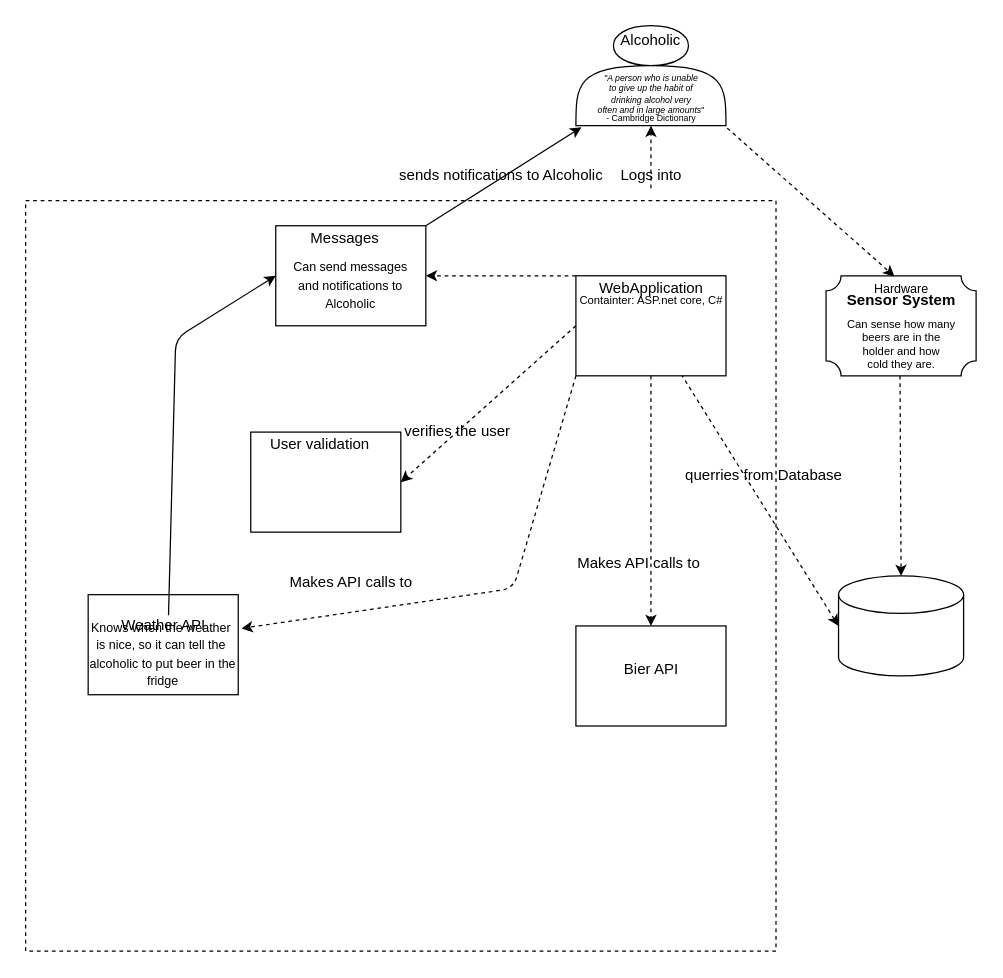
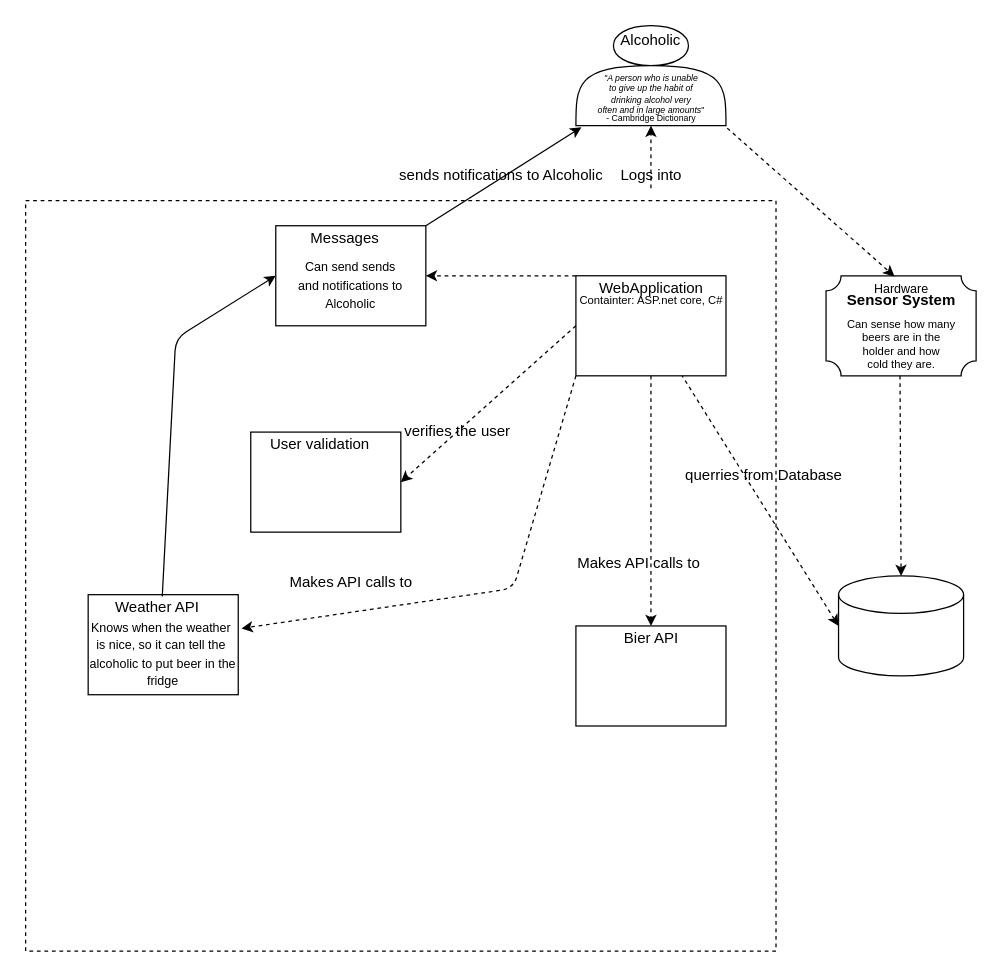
  <mxCell id="0" />
  <mxCell id="1" parent="0" />
  <mxCell id="2" value="" style="whiteSpace=wrap;html=1;aspect=fixed;fontSize=12;dashed=1;fillColor=none;" vertex="1" parent="1"><mxGeometry x="20" y="160" width="600" height="600" as="geometry" /></mxCell>
  <mxCell id="3" value="&lt;div&gt;Alcoholic&lt;/div&gt;&lt;div&gt;&lt;br&gt;&lt;/div&gt;&lt;div&gt;&lt;br&gt;&lt;/div&gt;&lt;div&gt;&lt;br&gt;&lt;/div&gt;&lt;div&gt;&lt;br&gt;&lt;/div&gt;" style="shape=actor;whiteSpace=wrap;html=1;" vertex="1" parent="1"><mxGeometry x="460" y="20" width="120" height="80" as="geometry" /></mxCell>
  <mxCell id="4" value="&lt;div style=&quot;font-size: 7px;&quot;&gt;&lt;i style=&quot;font-size: 7px;&quot;&gt;&quot;A person who is unable&lt;/i&gt;&lt;/div&gt;&lt;div style=&quot;font-size: 7px;&quot;&gt;&lt;i style=&quot;font-size: 7px;&quot;&gt;to give up the habit of &lt;br style=&quot;font-size: 7px;&quot;&gt;&lt;/i&gt;&lt;/div&gt;&lt;div style=&quot;font-size: 7px;&quot;&gt;&lt;i style=&quot;font-size: 7px;&quot;&gt;drinking alcohol very &lt;br style=&quot;font-size: 7px;&quot;&gt;&lt;/i&gt;&lt;/div&gt;&lt;div style=&quot;font-size: 7px;&quot;&gt;&lt;i style=&quot;font-size: 7px;&quot;&gt;often and in large amounts&lt;/i&gt;&quot;&lt;/div&gt;" style="text;html=1;align=center;verticalAlign=middle;resizable=0;points=[];autosize=1;fontSize=7;" vertex="1" parent="1"><mxGeometry x="470" y="55" width="100" height="40" as="geometry" /></mxCell>
  <mxCell id="5" value="- Cambridge Dictionary" style="text;html=1;align=center;verticalAlign=middle;resizable=0;points=[];autosize=1;fontSize=7;" vertex="1" parent="1"><mxGeometry x="475" y="90" width="90" height="10" as="geometry" /></mxCell>
  <mxCell id="6" value="" style="rounded=0;whiteSpace=wrap;html=1;" vertex="1" parent="1"><mxGeometry x="460" y="220" width="120" height="80" as="geometry" /></mxCell>
  <mxCell id="7" value="WebApplication" style="text;html=1;align=center;verticalAlign=middle;resizable=0;points=[];autosize=1;" vertex="1" parent="1"><mxGeometry x="470" y="220" width="100" height="20" as="geometry" /></mxCell>
  <mxCell id="8" value="&lt;font style=&quot;font-size: 9px;&quot;&gt;Containter: ASP.net core, C#&lt;/font&gt;" style="text;html=1;align=center;verticalAlign=middle;resizable=0;points=[];autosize=1;fontSize=9;" vertex="1" parent="1"><mxGeometry x="455" y="230" width="130" height="20" as="geometry" /></mxCell>
  <mxCell id="9" value="" style="verticalLabelPosition=bottom;verticalAlign=top;html=1;shape=mxgraph.basic.plaque;dx=6;" vertex="1" parent="1"><mxGeometry x="660" y="220" width="120" height="80" as="geometry" /></mxCell>
  <mxCell id="10" value="Hardware" style="text;html=1;align=center;verticalAlign=middle;resizable=0;points=[];autosize=1;fontSize=10;" vertex="1" parent="1"><mxGeometry x="690" y="220" width="60" height="20" as="geometry" /></mxCell>
  <mxCell id="11" value="&lt;div style=&quot;font-size: 9px&quot;&gt;&lt;font style=&quot;font-size: 9px&quot;&gt;Can sense how many &lt;br&gt;&lt;/font&gt;&lt;/div&gt;&lt;div style=&quot;font-size: 9px&quot;&gt;&lt;font style=&quot;font-size: 9px&quot;&gt;beers are in the &lt;br&gt;&lt;/font&gt;&lt;/div&gt;&lt;div style=&quot;font-size: 9px&quot;&gt;&lt;font style=&quot;font-size: 9px&quot;&gt;holder and how&lt;/font&gt;&lt;/div&gt;&lt;div style=&quot;font-size: 9px&quot;&gt;&lt;font style=&quot;font-size: 9px&quot;&gt; cold they are.&lt;/font&gt;&lt;/div&gt;" style="text;html=1;align=center;verticalAlign=middle;resizable=0;points=[];autosize=1;fontSize=10;" vertex="1" parent="1"><mxGeometry x="670" y="250" width="100" height="50" as="geometry" /></mxCell>
  <mxCell id="12" value="&lt;b&gt;Sensor System&lt;/b&gt;" style="text;html=1;align=center;verticalAlign=middle;resizable=0;points=[];autosize=1;" vertex="1" parent="1"><mxGeometry x="670" y="230" width="100" height="20" as="geometry" /></mxCell>
  <mxCell id="13" value="" style="rounded=0;whiteSpace=wrap;html=1;" vertex="1" parent="1"><mxGeometry x="460" y="500" width="120" height="80" as="geometry" /></mxCell>
- <mxCell id="14" value="Bier API" style="text;html=1;align=center;verticalAlign=middle;resizable=0;points=[];autosize=1;fontSize=12;" vertex="1" parent="1"><mxGeometry x="490" y="525" width="60" height="20" as="geometry" /></mxCell>
+ <mxCell id="14" value="Bier API" style="text;html=1;align=center;verticalAlign=middle;resizable=0;points=[];autosize=1;fontSize=12;" vertex="1" parent="1"><mxGeometry x="490" y="500" width="60" height="20" as="geometry" /></mxCell>
  <mxCell id="15" value="&lt;font size=&quot;1&quot;&gt;&lt;br&gt;Knows when the weather&amp;nbsp;&lt;br&gt;is nice, so it can tell the&amp;nbsp;&lt;br&gt;alcoholic to put beer in the fridge&lt;br&gt;&lt;/font&gt;" style="rounded=0;whiteSpace=wrap;html=1;" vertex="1" parent="1"><mxGeometry x="70" y="475" width="120" height="80" as="geometry" /></mxCell>
- <mxCell id="16" value="Weather API" style="text;html=1;align=center;verticalAlign=middle;resizable=0;points=[];autosize=1;fontSize=12;" vertex="1" parent="1"><mxGeometry x="90" y="490" width="80" height="20" as="geometry" /></mxCell>
- <mxCell id="17" value="&lt;font style=&quot;font-size: 10px&quot;&gt;&lt;br&gt;Can send messages&lt;br&gt;and notifications to Alcoholic&lt;/font&gt;" style="rounded=0;whiteSpace=wrap;html=1;" vertex="1" parent="1"><mxGeometry x="220" y="180" width="120" height="80" as="geometry" /></mxCell>
+ <mxCell id="16" value="Weather API" style="text;html=1;align=center;verticalAlign=middle;resizable=0;points=[];autosize=1;fontSize=12;" vertex="1" parent="1"><mxGeometry x="85" y="475" width="80" height="20" as="geometry" /></mxCell>
+ <mxCell id="17" value="&lt;font style=&quot;font-size: 10px&quot;&gt;&lt;br&gt;Can send sends&lt;br&gt;and notifications to Alcoholic&lt;/font&gt;" style="rounded=0;whiteSpace=wrap;html=1;" vertex="1" parent="1"><mxGeometry x="220" y="180" width="120" height="80" as="geometry" /></mxCell>
  <mxCell id="18" value="Messages" style="text;html=1;align=center;verticalAlign=middle;resizable=0;points=[];autosize=1;fontSize=12;" vertex="1" parent="1"><mxGeometry x="240" y="180" width="70" height="20" as="geometry" /></mxCell>
  <mxCell id="19" value="" style="shape=cylinder3;whiteSpace=wrap;html=1;boundedLbl=1;backgroundOutline=1;size=15;fontSize=12;" vertex="1" parent="1"><mxGeometry x="670" y="460" width="100" height="80" as="geometry" /></mxCell>
  <mxCell id="20" value="" style="rounded=0;whiteSpace=wrap;html=1;" vertex="1" parent="1"><mxGeometry x="200" y="345" width="120" height="80" as="geometry" /></mxCell>
  <mxCell id="21" value="User validation" style="text;html=1;align=center;verticalAlign=middle;resizable=0;points=[];autosize=1;fontSize=12;" vertex="1" parent="1"><mxGeometry x="210" y="345" width="90" height="20" as="geometry" /></mxCell>
  <mxCell id="22" value="" style="endArrow=classic;html=1;fontSize=12;dashed=1;exitX=0.5;exitY=1;exitDx=0;exitDy=0;exitPerimeter=0;" edge="1" parent="1" source="35" target="3"><mxGeometry width="50" height="50" relative="1" as="geometry"><mxPoint x="490" y="230" as="sourcePoint" /><mxPoint x="540" y="180" as="targetPoint" /></mxGeometry></mxCell>
  <mxCell id="23" value="" style="endArrow=classic;html=1;fontSize=12;dashed=1;exitX=0.5;exitY=1;exitDx=0;exitDy=0;exitPerimeter=0;entryX=0.5;entryY=0;entryDx=0;entryDy=0;entryPerimeter=0;" edge="1" parent="1" target="19"><mxGeometry width="50" height="50" relative="1" as="geometry"><mxPoint x="719.15" y="300" as="sourcePoint" /><mxPoint x="721" y="390" as="targetPoint" /></mxGeometry></mxCell>
  <mxCell id="24" value="" style="endArrow=none;html=1;fontSize=12;dashed=1;exitX=0;exitY=0.5;exitDx=0;exitDy=0;exitPerimeter=0;endFill=0;startArrow=classic;startFill=1;" edge="1" parent="1" source="19" target="6"><mxGeometry width="50" height="50" relative="1" as="geometry"><mxPoint x="550" y="130" as="sourcePoint" /><mxPoint x="551.7" y="250.56" as="targetPoint" /></mxGeometry></mxCell>
  <mxCell id="25" value="" style="endArrow=classic;html=1;fontSize=12;dashed=1;exitX=0;exitY=1;exitDx=0;exitDy=0;entryX=1.022;entryY=0.337;entryDx=0;entryDy=0;entryPerimeter=0;" edge="1" parent="1" source="6" target="15"><mxGeometry width="50" height="50" relative="1" as="geometry"><mxPoint x="510" y="300" as="sourcePoint" /><mxPoint x="511.7" y="420.56" as="targetPoint" /><Array as="points"><mxPoint x="410" y="470" /></Array></mxGeometry></mxCell>
  <mxCell id="26" value="" style="endArrow=classic;html=1;fontSize=12;dashed=1;exitX=0.5;exitY=1;exitDx=0;exitDy=0;entryX=0.5;entryY=0;entryDx=0;entryDy=0;" edge="1" parent="1" source="6" target="13"><mxGeometry width="50" height="50" relative="1" as="geometry"><mxPoint x="460" y="300" as="sourcePoint" /><mxPoint x="461.7" y="420.56" as="targetPoint" /></mxGeometry></mxCell>
  <mxCell id="27" value="" style="endArrow=classic;html=1;fontSize=12;dashed=1;exitX=0;exitY=0.5;exitDx=0;exitDy=0;entryX=1;entryY=0.5;entryDx=0;entryDy=0;" edge="1" parent="1" source="6" target="20"><mxGeometry width="50" height="50" relative="1" as="geometry"><mxPoint x="590" y="170" as="sourcePoint" /><mxPoint x="591.7" y="290.56" as="targetPoint" /></mxGeometry></mxCell>
  <mxCell id="28" value="" style="endArrow=classic;html=1;fontSize=12;dashed=1;exitX=0;exitY=0;exitDx=0;exitDy=0;entryX=1;entryY=0.5;entryDx=0;entryDy=0;" edge="1" parent="1" source="6" target="17"><mxGeometry width="50" height="50" relative="1" as="geometry"><mxPoint x="600" y="180" as="sourcePoint" /><mxPoint x="601.7" y="300.56" as="targetPoint" /></mxGeometry></mxCell>
  <mxCell id="29" value="" style="endArrow=classic;html=1;fontSize=12;dashed=1;exitX=1.008;exitY=1.024;exitDx=0;exitDy=0;exitPerimeter=0;entryX=0.413;entryY=0.028;entryDx=0;entryDy=0;entryPerimeter=0;" edge="1" parent="1" source="3" target="10"><mxGeometry width="50" height="50" relative="1" as="geometry"><mxPoint x="610" y="190" as="sourcePoint" /><mxPoint x="611.7" y="310.56" as="targetPoint" /></mxGeometry></mxCell>
  <mxCell id="30" value="" style="endArrow=classic;html=1;fontSize=12;dashed=0;exitX=1;exitY=0;exitDx=0;exitDy=0;entryX=0.037;entryY=1.016;entryDx=0;entryDy=0;entryPerimeter=0;" edge="1" parent="1" source="17" target="3"><mxGeometry width="50" height="50" relative="1" as="geometry"><mxPoint x="620" y="200" as="sourcePoint" /><mxPoint x="621.7" y="320.56" as="targetPoint" /></mxGeometry></mxCell>
  <mxCell id="31" value="querries from Database" style="text;html=1;align=center;verticalAlign=middle;resizable=0;points=[];autosize=1;fontSize=12;" vertex="1" parent="1"><mxGeometry x="540" y="370" width="140" height="20" as="geometry" /></mxCell>
  <mxCell id="32" value="Makes API calls to" style="text;html=1;align=center;verticalAlign=middle;resizable=0;points=[];autosize=1;fontSize=12;" vertex="1" parent="1"><mxGeometry x="455" y="440" width="110" height="20" as="geometry" /></mxCell>
  <mxCell id="33" value="Makes API calls to" style="text;html=1;align=center;verticalAlign=middle;resizable=0;points=[];autosize=1;fontSize=12;" vertex="1" parent="1"><mxGeometry x="225" y="455" width="110" height="20" as="geometry" /></mxCell>
  <mxCell id="34" value="sends notifications to Alcoholic" style="text;html=1;align=center;verticalAlign=middle;resizable=0;points=[];autosize=1;fontSize=12;" vertex="1" parent="1"><mxGeometry x="310" y="130" width="180" height="20" as="geometry" /></mxCell>
  <mxCell id="35" value="Logs into" style="text;html=1;align=center;verticalAlign=middle;resizable=0;points=[];autosize=1;fontSize=12;" vertex="1" parent="1"><mxGeometry x="490" y="130" width="60" height="20" as="geometry" /></mxCell>
  <mxCell id="36" value="" style="endArrow=none;html=1;fontSize=12;dashed=1;exitX=0.5;exitY=1;exitDx=0;exitDy=0;exitPerimeter=0;endFill=0;" edge="1" parent="1" source="5" target="3"><mxGeometry width="50" height="50" relative="1" as="geometry"><mxPoint x="520" y="100" as="sourcePoint" /><mxPoint x="521.7" y="220.56" as="targetPoint" /></mxGeometry></mxCell>
  <mxCell id="37" value="verifies the user" style="text;html=1;align=center;verticalAlign=middle;resizable=0;points=[];autosize=1;fontSize=12;" vertex="1" parent="1"><mxGeometry x="315" y="335" width="100" height="20" as="geometry" /></mxCell>
  <mxCell id="38" value="" style="endArrow=classic;html=1;fontSize=12;dashed=0;exitX=0.553;exitY=0.071;exitDx=0;exitDy=0;entryX=0;entryY=0.5;entryDx=0;entryDy=0;exitPerimeter=0;" edge="1" parent="1" source="16" target="17"><mxGeometry width="50" height="50" relative="1" as="geometry"><mxPoint x="150" y="344.31" as="sourcePoint" /><mxPoint x="30" y="344.31" as="targetPoint" /><Array as="points"><mxPoint y="270" x="140" /></Array></mxGeometry></mxCell>
